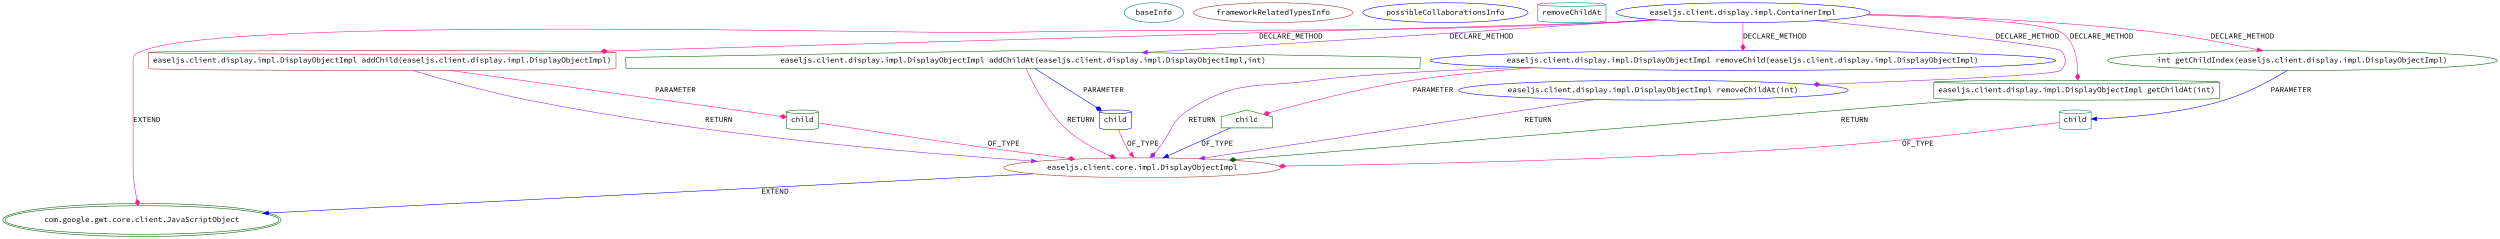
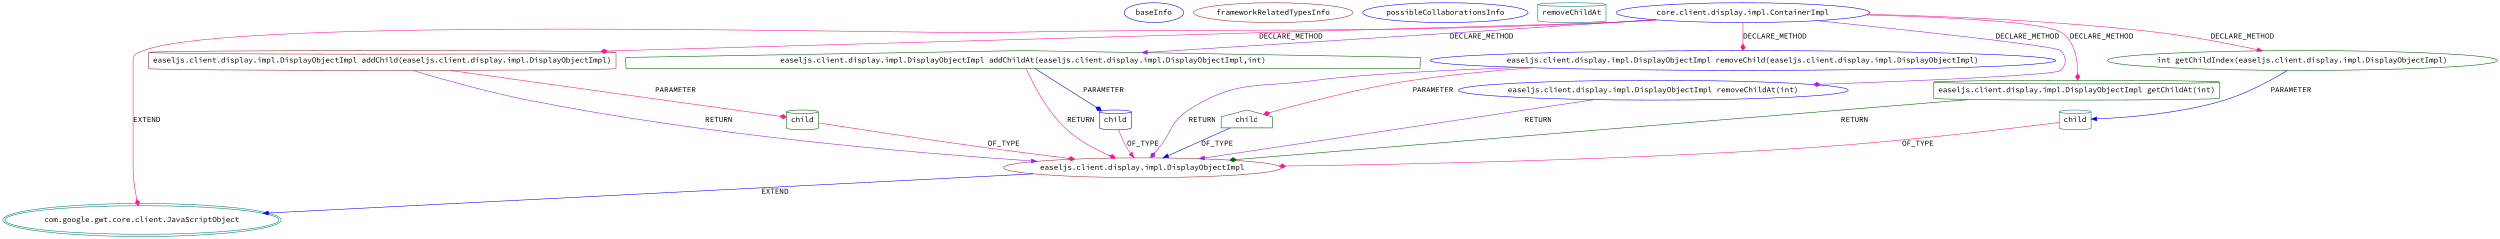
  digraph {
    fontname="Source Code Pro"
    node [color=blue fontname="Source Code Pro" shape=ellipse isFrameworkType=false vertexType=CLIENT_METHOD_DECLARATION]
    edge [arrowhead=diamond color=deeppink fontname="Source Code Pro"]
-   baseInfo [category=extension_graph color=teal graphId=96 isAnonymous=false possibleRelation=true isFrameworkType="" vertexType=""]
+   baseInfo [category=extension_graph graphId=96 isAnonymous=false possibleRelation=true isFrameworkType="" vertexType=""]
    frameworkRelatedTypesInfo [0="com.google.gwt.core.client.JavaScriptObject" color=brown isFrameworkType="" vertexType=""]
    possibleCollaborationsInfo [0="96~CLIENT_METHOD_DECLARATION-PARAMETER_DECLARATION-CLIENT_METHOD_DECLARATION-RETURN_TYPE-CLIENT_METHOD_DECLARATION-RETURN_TYPE-CLIENT_METHOD_DECLARATION-PARAMETER_DECLARATION-CLIENT_METHOD_DECLARATION-RETURN_TYPE-CLIENT_METHOD_DECLARATION-PARAMETER_DECLARATION-CLIENT_METHOD_DECLARATION-RETURN_TYPE-CLIENT_METHOD_DECLARATION-PARAMETER_DECLARATION-CLIENT_METHOD_DECLARATION-RETURN_TYPE-~com.google.gwt.core.client.JavaScriptObject ~com.google.gwt.core.client.JavaScriptObject ~false~false" isFrameworkType="" vertexType=""]
    n4 [color=teal contextSignature=ContainerImpl filePath="/Coleim-easeljs-gwt_0.6/easeljs-gwt_0.6-master/src/easeljs/client/display/impl/ContainerImpl.java" graphId=96 label=removeChildAt projectName="Coleim-easeljs-gwt_0.6" shape=cylinder isFrameworkType="" vertexType=""]
-   n5 [label="easeljs.client.display.impl.ContainerImpl" vertexType=ROOT_CLIENT_CLASS_DECLARATION]
-   n6 [color=darkgreen isFrameworkType=true label="com.google.gwt.core.client.JavaScriptObject" peripheries=2 vertexType=FRAMEWORK_CLASS_TYPE]
+   n5 [label="core.client.display.impl.ContainerImpl" vertexType=ROOT_CLIENT_CLASS_DECLARATION]
+   n6 [color=teal isFrameworkType=true label="com.google.gwt.core.client.JavaScriptObject" peripheries=2 vertexType=FRAMEWORK_CLASS_TYPE]
    n7 [color=brown label="easeljs.client.display.impl.DisplayObjectImpl addChild(easeljs.client.display.impl.DisplayObjectImpl)" shape=cylinder]
    n8 [color=darkgreen label="easeljs.client.display.impl.DisplayObjectImpl addChildAt(easeljs.client.display.impl.DisplayObjectImpl,int)" shape=house]
    n9 [label="easeljs.client.display.impl.DisplayObjectImpl removeChild(easeljs.client.display.impl.DisplayObjectImpl)"]
    n10 [label="easeljs.client.display.impl.DisplayObjectImpl removeChildAt(int)"]
    n11 [color=darkgreen label="easeljs.client.display.impl.DisplayObjectImpl getChildAt(int)" shape=cylinder]
    n12 [color=darkgreen label="int getChildIndex(easeljs.client.display.impl.DisplayObjectImpl)"]
-   n13 [color=brown label="easeljs.client.core.impl.DisplayObjectImpl" vertexType=REFERENCE_CLIENT_CLASS_DECLARATION]
+   n13 [color=brown label="easeljs.client.display.impl.DisplayObjectImpl" vertexType=REFERENCE_CLIENT_CLASS_DECLARATION]
    n14 [color=darkgreen label=child shape=cylinder vertexType=PARAMETER_DECLARATION]
    n15 [label=child shape=cylinder vertexType=PARAMETER_DECLARATION]
    n16 [color=darkgreen label=child shape=house vertexType=PARAMETER_DECLARATION]
    n17 [color=teal label=child shape=cylinder vertexType=PARAMETER_DECLARATION]
    n5 -> n6 [label=EXTEND]
    n5 -> n7 [label=DECLARE_METHOD]
    n5 -> n8 [arrowhead=normal color=purple label=DECLARE_METHOD]
    n5 -> n9 [label=DECLARE_METHOD]
    n5 -> n10 [color=purple label=DECLARE_METHOD]
    n5 -> n11 [label=DECLARE_METHOD]
    n5 -> n12 [arrowhead=normal label=DECLARE_METHOD]
    n7 -> n13 [arrowhead=normal color=purple label=RETURN]
    n7 -> n14 [label=PARAMETER]
    n8 -> n13 [label=RETURN]
    n8 -> n15 [color=blue label=PARAMETER]
    n9 -> n13 [color=purple label=RETURN]
    n9 -> n16 [label=PARAMETER]
    n10 -> n13 [arrowhead=normal color=purple label=RETURN]
    n11 -> n13 [color=darkgreen label=RETURN]
    n12 -> n17 [arrowhead=normal color=blue label=PARAMETER]
    n13 -> n6 [arrowhead=normal color=blue label=EXTEND]
    n14 -> n13 [label=OF_TYPE]
    n15 -> n13 [arrowhead=normal label=OF_TYPE]
    n16 -> n13 [arrowhead=normal color=blue label=OF_TYPE]
    n17 -> n13 [label=OF_TYPE]
  }
